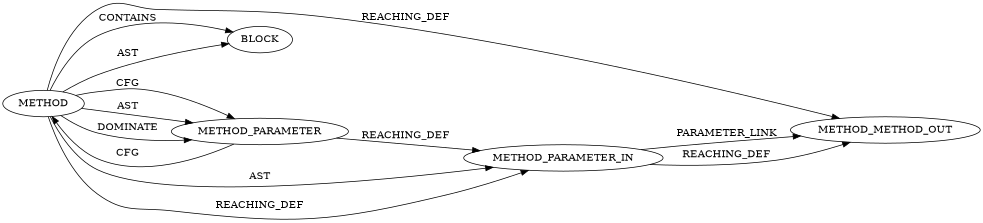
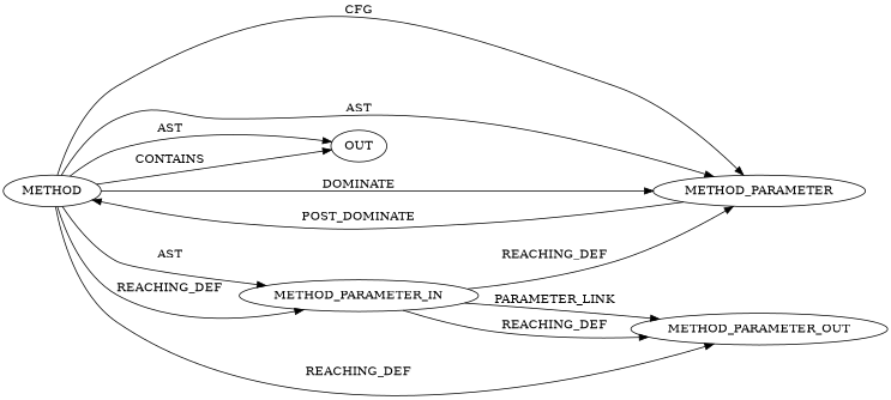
  digraph {
    rankdir=LR
    node [CODE="<empty>" ORDER=1 TYPE_FULL_NAME=ANY EVALUATION_STRATEGY=BY_VALUE]
-   n1 [ARGUMENT_INDEX=1 label=BLOCK EVALUATION_STRATEGY=""]
+   n1 [ARGUMENT_INDEX=1 label=OUT EVALUATION_STRATEGY=""]
    n2 [CODE=RET ORDER=2 label=METHOD_PARAMETER]
    n3 [AST_PARENT_FULL_NAME="<global>" AST_PARENT_TYPE=NAMESPACE_BLOCK FILENAME="<empty>" FULL_NAME=dtls1_process_record IS_EXTERNAL=true NAME=dtls1_process_record ORDER=0 label=METHOD TYPE_FULL_NAME="" EVALUATION_STRATEGY=""]
-   n4 [CODE=p1 INDEX=1 IS_VARIADIC=false NAME=p1 label=METHOD_METHOD_OUT]
+   n4 [CODE=p1 INDEX=1 IS_VARIADIC=false NAME=p1 label=METHOD_PARAMETER_OUT]
    n5 [CODE=p1 INDEX=1 IS_VARIADIC=false NAME=p1 label=METHOD_PARAMETER_IN]
-   n2 -> n3 [label=CFG]
+   n2 -> n3 [label=POST_DOMINATE]
    n3 -> n1 [label=CONTAINS]
    n3 -> n1 [label=AST]
    n3 -> n2 [label=CFG]
    n3 -> n2 [label=AST]
    n3 -> n2 [label=DOMINATE]
    n3 -> n4 [label=REACHING_DEF]
    n3 -> n5 [label=REACHING_DEF]
    n3 -> n5 [label=AST]
-   n2 -> n5 [VARIABLE=p1 label=REACHING_DEF]
+   n5 -> n2 [VARIABLE=p1 label=REACHING_DEF]
    n5 -> n4 [label=PARAMETER_LINK]
    n5 -> n4 [VARIABLE=p1 label=REACHING_DEF]
  }
